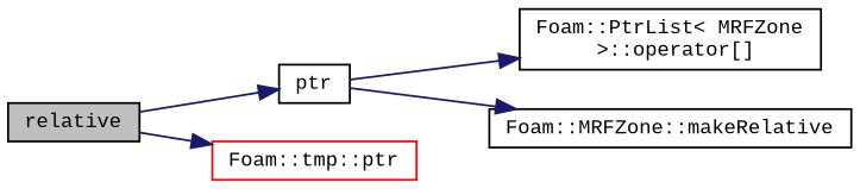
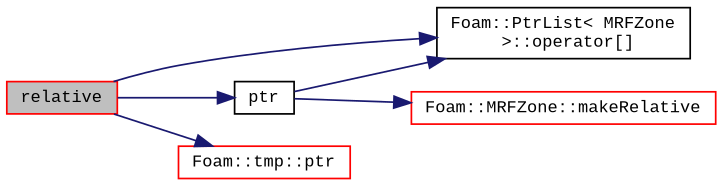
  digraph {
    fontname="Liberation Mono"
    rankdir=LR
    node [color=black fontname="Liberation Mono" fontsize=10 shape=record]
    edge [color=midnightblue fontname="Liberation Mono" fontsize=10 labelfontname=Helvetica labelfontsize=10 style=solid]
-   n1 [fillcolor=grey75 fontcolor=black height=0.2 label=relative style=filled width=0.4]
+   n1 [color=red fillcolor=grey75 fontcolor=black height=0.2 label=relative style=filled width=0.4]
    n2 [height=0.2 label=ptr width=0.4]
    n3 [height=0.2 label="Foam::PtrList\< MRFZone\l \>::operator[]" width=0.4]
    n4 [color=red height=0.2 label="Foam::tmp::ptr" width=0.4]
-   n5 [height=0.2 label="Foam::MRFZone::makeRelative" width=0.4]
+   n5 [color=red height=0.2 label="Foam::MRFZone::makeRelative" width=0.4]
    n1 -> n2
+   n1 -> n3
    n1 -> n4
    n2 -> n3
    n2 -> n5
  }
